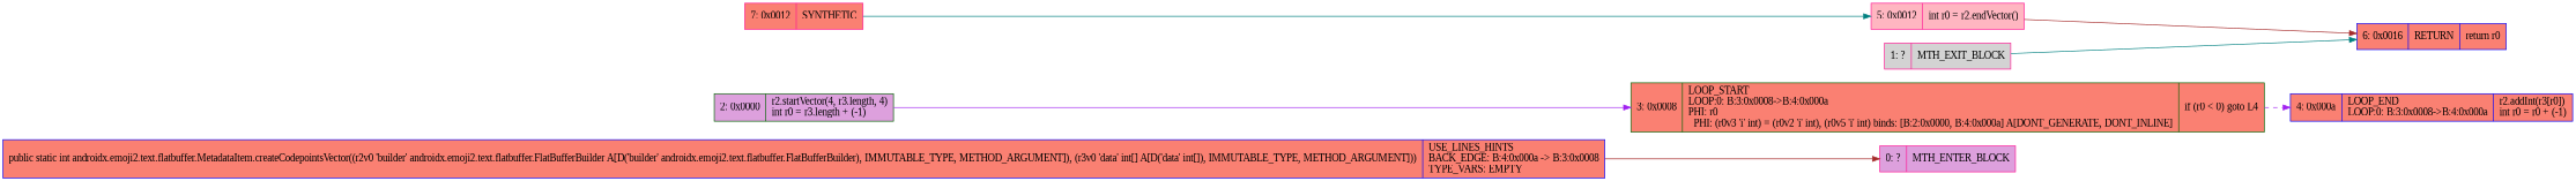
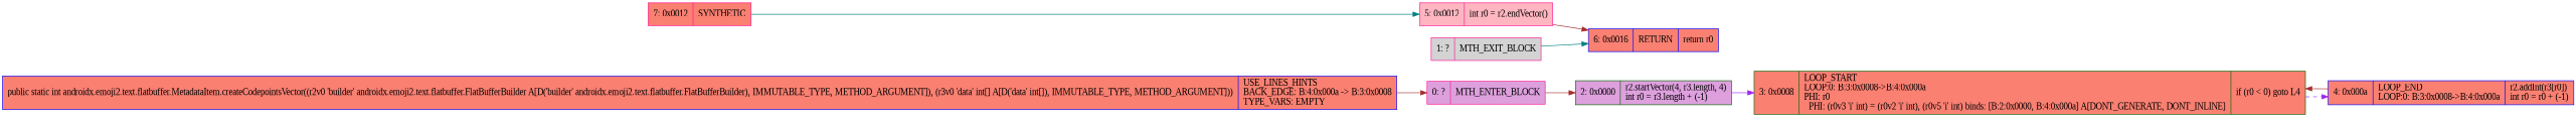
  digraph {
    fontname="Liberation Serif"
    rankdir=LR
    node [color=deeppink fillcolor=salmon fontname="Liberation Serif" shape=record style=filled]
    edge [color=brown fontname="Liberation Serif"]
    n1 [fillcolor=plum label="{0\:\ ?|MTH_ENTER_BLOCK\l}"]
    n2 [color=darkgreen fillcolor=plum label="{2\:\ 0x0000|r2.startVector(4, r3.length, 4)\lint r0 = r3.length + (\-1)\l}"]
    n3 [color=darkgreen label="{3\:\ 0x0008|LOOP_START\lLOOP:0: B:3:0x0008\-\>B:4:0x000a\lPHI: r0 \l  PHI: (r0v3 'i' int) = (r0v2 'i' int), (r0v5 'i' int) binds: [B:2:0x0000, B:4:0x000a] A[DONT_GENERATE, DONT_INLINE]\l|if (r0 \< 0) goto L4\l}"]
    n4 [color=blue label="{4\:\ 0x000a|LOOP_END\lLOOP:0: B:3:0x0008\-\>B:4:0x000a\l|r2.addInt(r3[r0])\lint r0 = r0 + (\-1)\l}"]
    n5 [label="{7\:\ 0x0012|SYNTHETIC\l}"]
    n6 [fillcolor=lightpink label="{5\:\ 0x0012|int r0 = r2.endVector()\l}"]
    n7 [color=blue label="{6\:\ 0x0016|RETURN\l|return r0\l}"]
    n8 [fillcolor=lightgrey label="{1\:\ ?|MTH_EXIT_BLOCK\l}"]
    n9 [color=blue label="{public static int androidx.emoji2.text.flatbuffer.MetadataItem.createCodepointsVector((r2v0 'builder' androidx.emoji2.text.flatbuffer.FlatBufferBuilder A[D('builder' androidx.emoji2.text.flatbuffer.FlatBufferBuilder), IMMUTABLE_TYPE, METHOD_ARGUMENT]), (r3v0 'data' int[] A[D('data' int[]), IMMUTABLE_TYPE, METHOD_ARGUMENT]))  | USE_LINES_HINTS\lBACK_EDGE: B:4:0x000a \-\> B:3:0x0008\lTYPE_VARS: EMPTY\l}"]
+   n1 -> n2
    n2 -> n3 [color=purple]
    n3 -> n4 [color=purple style=dashed]
+   n4 -> n3
    n5 -> n6 [color=teal]
    n6 -> n7
    n8 -> n7 [color=teal]
    n9 -> n1
  }
